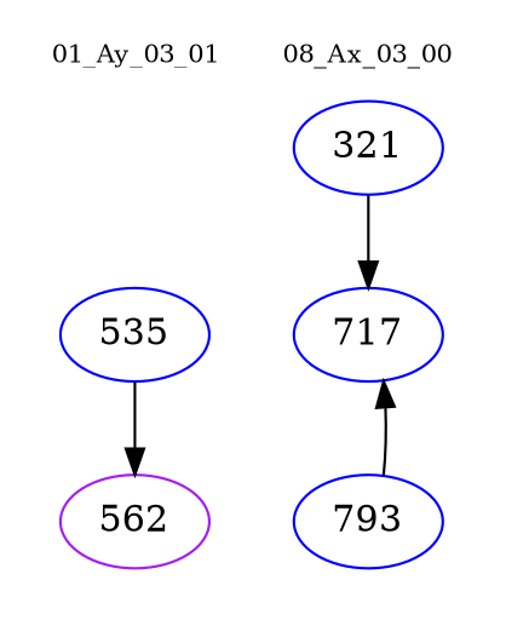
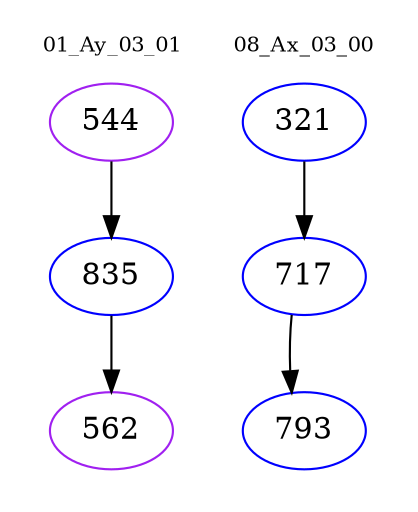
  digraph {
    node [color=blue]
    edge [color=black]
-   n2 [label=535]
+   n1 [color=purple label=544]
+   n2 [label=835]
    n3 [color=purple label=562]
    n4 [label=321]
    n5 [label=717]
    n6 [label=793]
    subgraph cluster_1 {
      color=white
      fontsize=10
      label="01_Ay_03_01"
+     n1
      n2
      n3
    }
    subgraph cluster_2 {
      color=white
      fontsize=10
      label="08_Ax_03_00"
      n4
      n5
      n6
    }
+   n1 -> n2
    n2 -> n3
    n4 -> n5
-   n6 -> n5
+   n5 -> n6
  }
